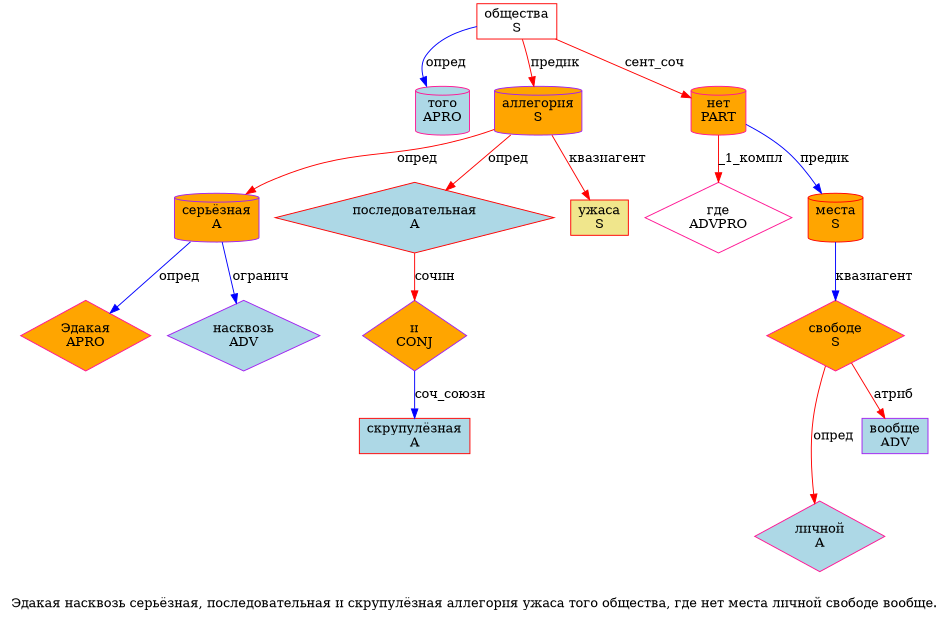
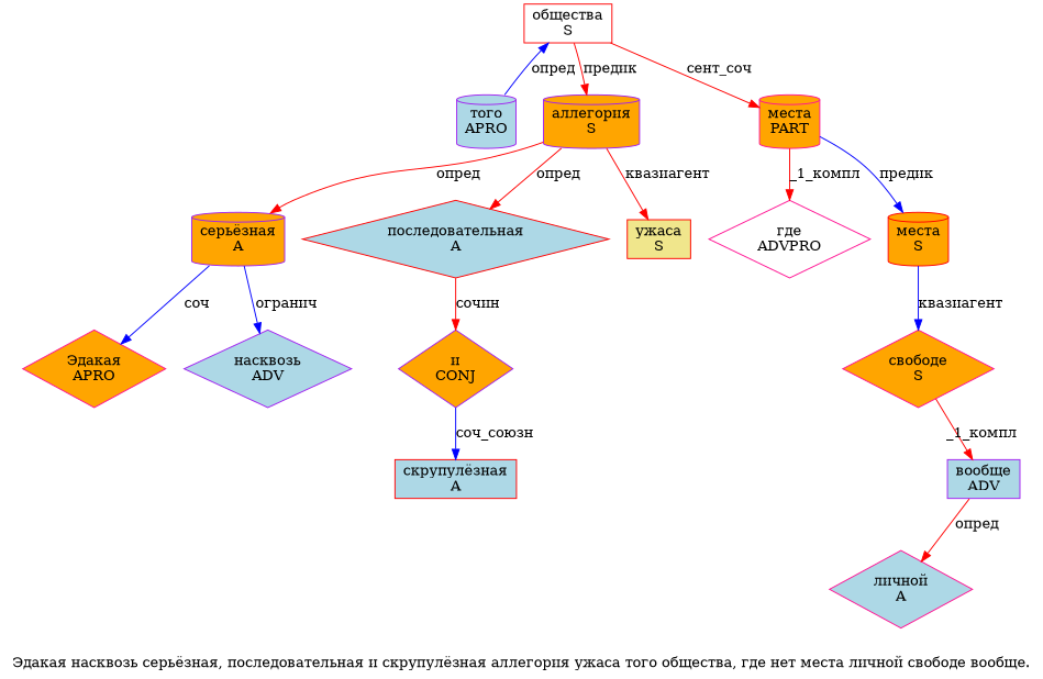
  digraph {
    label="Эдакая насквозь серьёзная, последовательная и скрупулёзная аллегория ужаса того общества, где нет места личной свободе вообще."
    node [color=deeppink fillcolor=orange penwidth=1 shape=diamond style=filled]
    edge [color=red]
    n1 [label="Эдакая\nAPRO"]
    n2 [color=purple fillcolor=lightblue label="насквозь\nADV"]
    n3 [color=purple label="серьёзная\nA" shape=cylinder]
    n4 [color=red fillcolor=lightblue label="последовательная\nA"]
    n5 [color=purple label="и\nCONJ"]
    n6 [color=red fillcolor=lightblue label="скрупулёзная\nA" shape=box]
    n7 [color=purple label="аллегория\nS" shape=cylinder]
    n8 [color=red fillcolor=khaki label="ужаса\nS" shape=box]
-   n9 [fillcolor=lightblue label="того\nAPRO" shape=cylinder]
+   n9 [color=purple fillcolor=lightblue label="того\nAPRO" shape=cylinder]
    n10 [color=red fillcolor=white label="общества\nS" shape=box]
-   n11 [label="нет\nPART" shape=cylinder]
+   n11 [label="места\nPART" shape=cylinder]
    n12 [fillcolor=white label="где\nADVPRO"]
    n13 [color=red label="места\nS" shape=cylinder]
    n14 [label="свободе\nS"]
    n15 [fillcolor=lightblue label="личной\nA"]
    n16 [color=purple fillcolor=lightblue label="вообще\nADV" shape=box]
-   n3 -> n1 [color=blue label="опред"]
+   n3 -> n1 [color=blue label="соч"]
    n3 -> n2 [color=blue label="огранич"]
    n4 -> n5 [label="сочин"]
    n5 -> n6 [color=blue label="соч_союзн"]
    n7 -> n3 [label="опред"]
    n7 -> n4 [label="опред"]
    n7 -> n8 [label="квазиагент"]
    n10 -> n7 [label="предик"]
-   n10 -> n9 [color=blue label="опред"]
+   n9 -> n10 [color=blue label="опред"]
    n10 -> n11 [label="сент_соч"]
    n11 -> n12 [label="_1_компл"]
    n11 -> n13 [color=blue label="предик"]
    n13 -> n14 [color=blue label="квазиагент"]
-   n14 -> n15 [label="опред"]
-   n14 -> n16 [label="атриб"]
+   n16 -> n15 [label="опред"]
+   n14 -> n16 [label="_1_компл"]
  }
